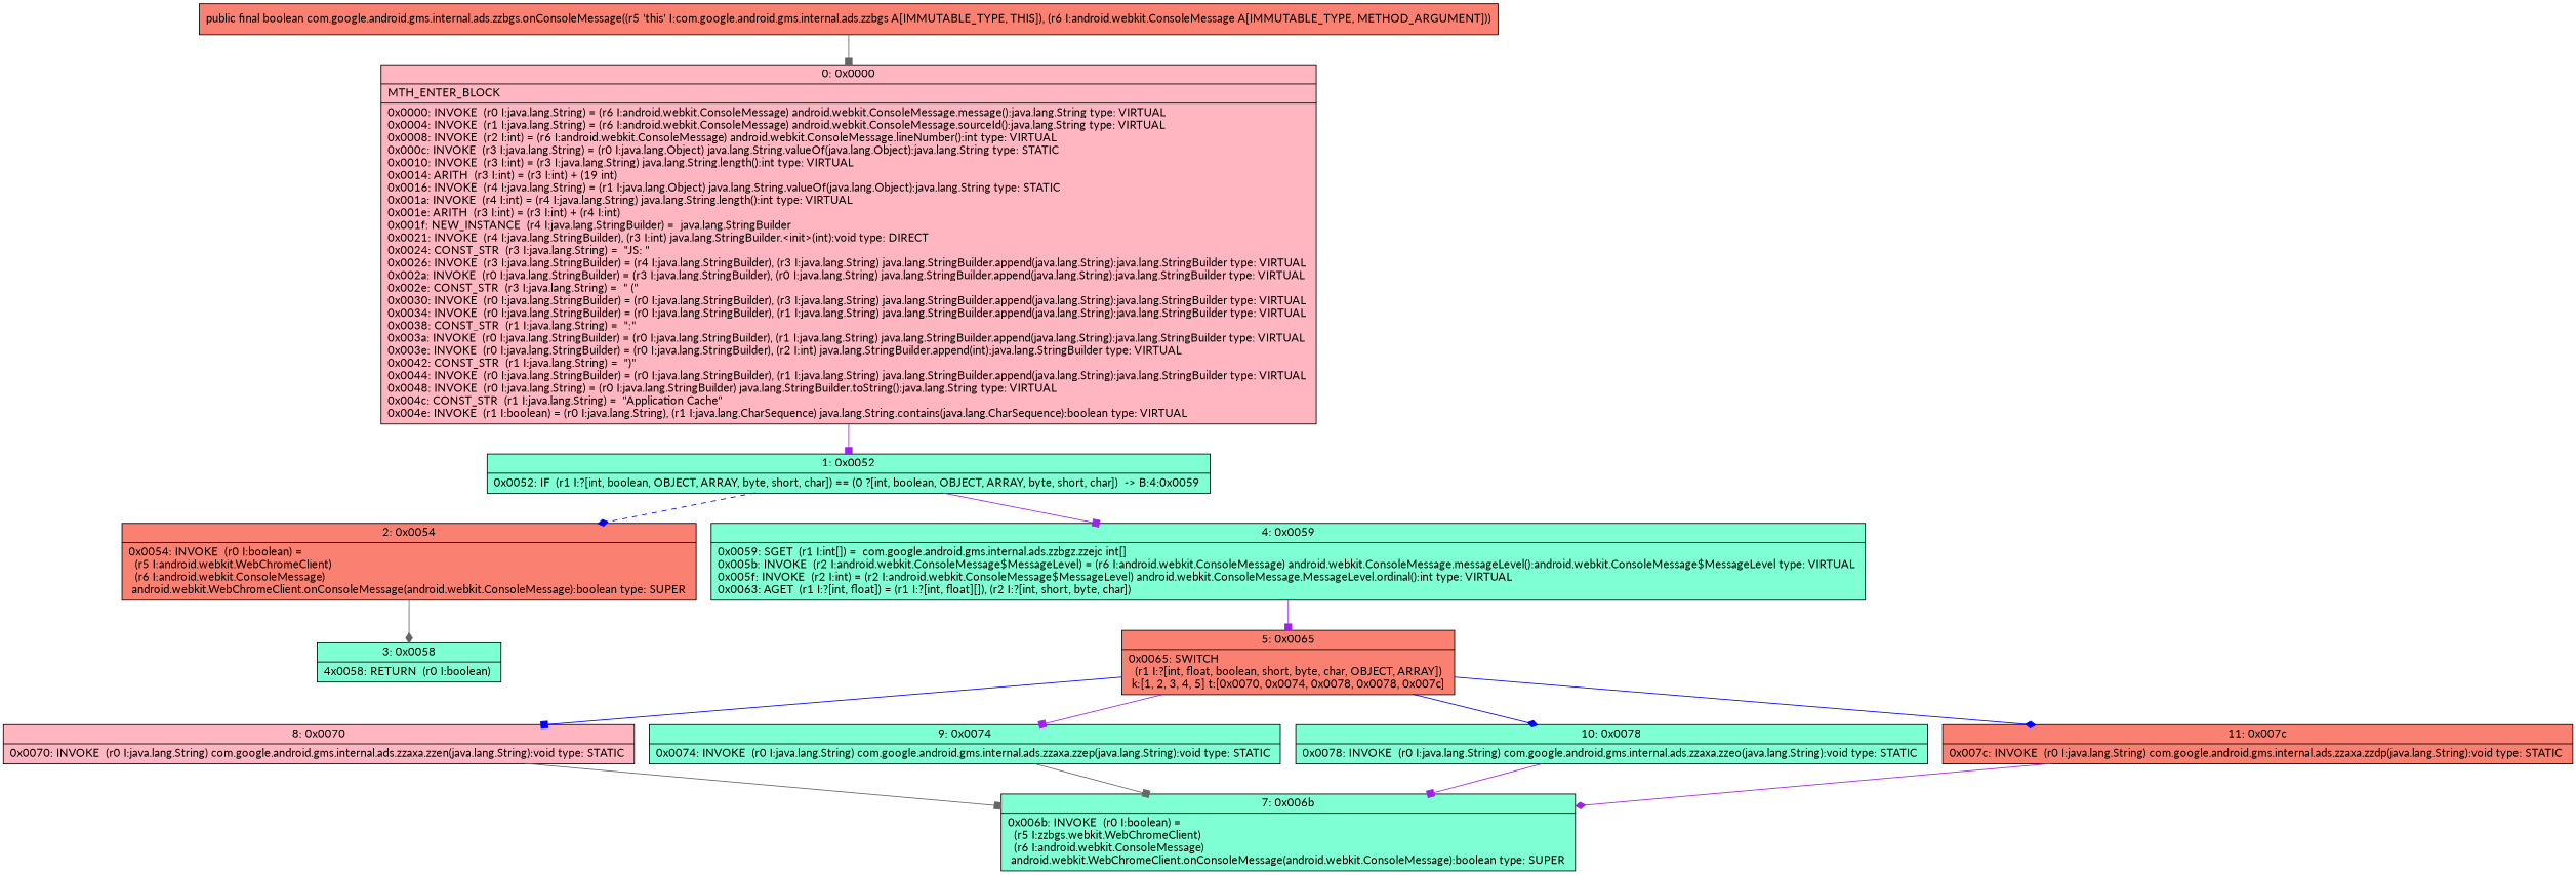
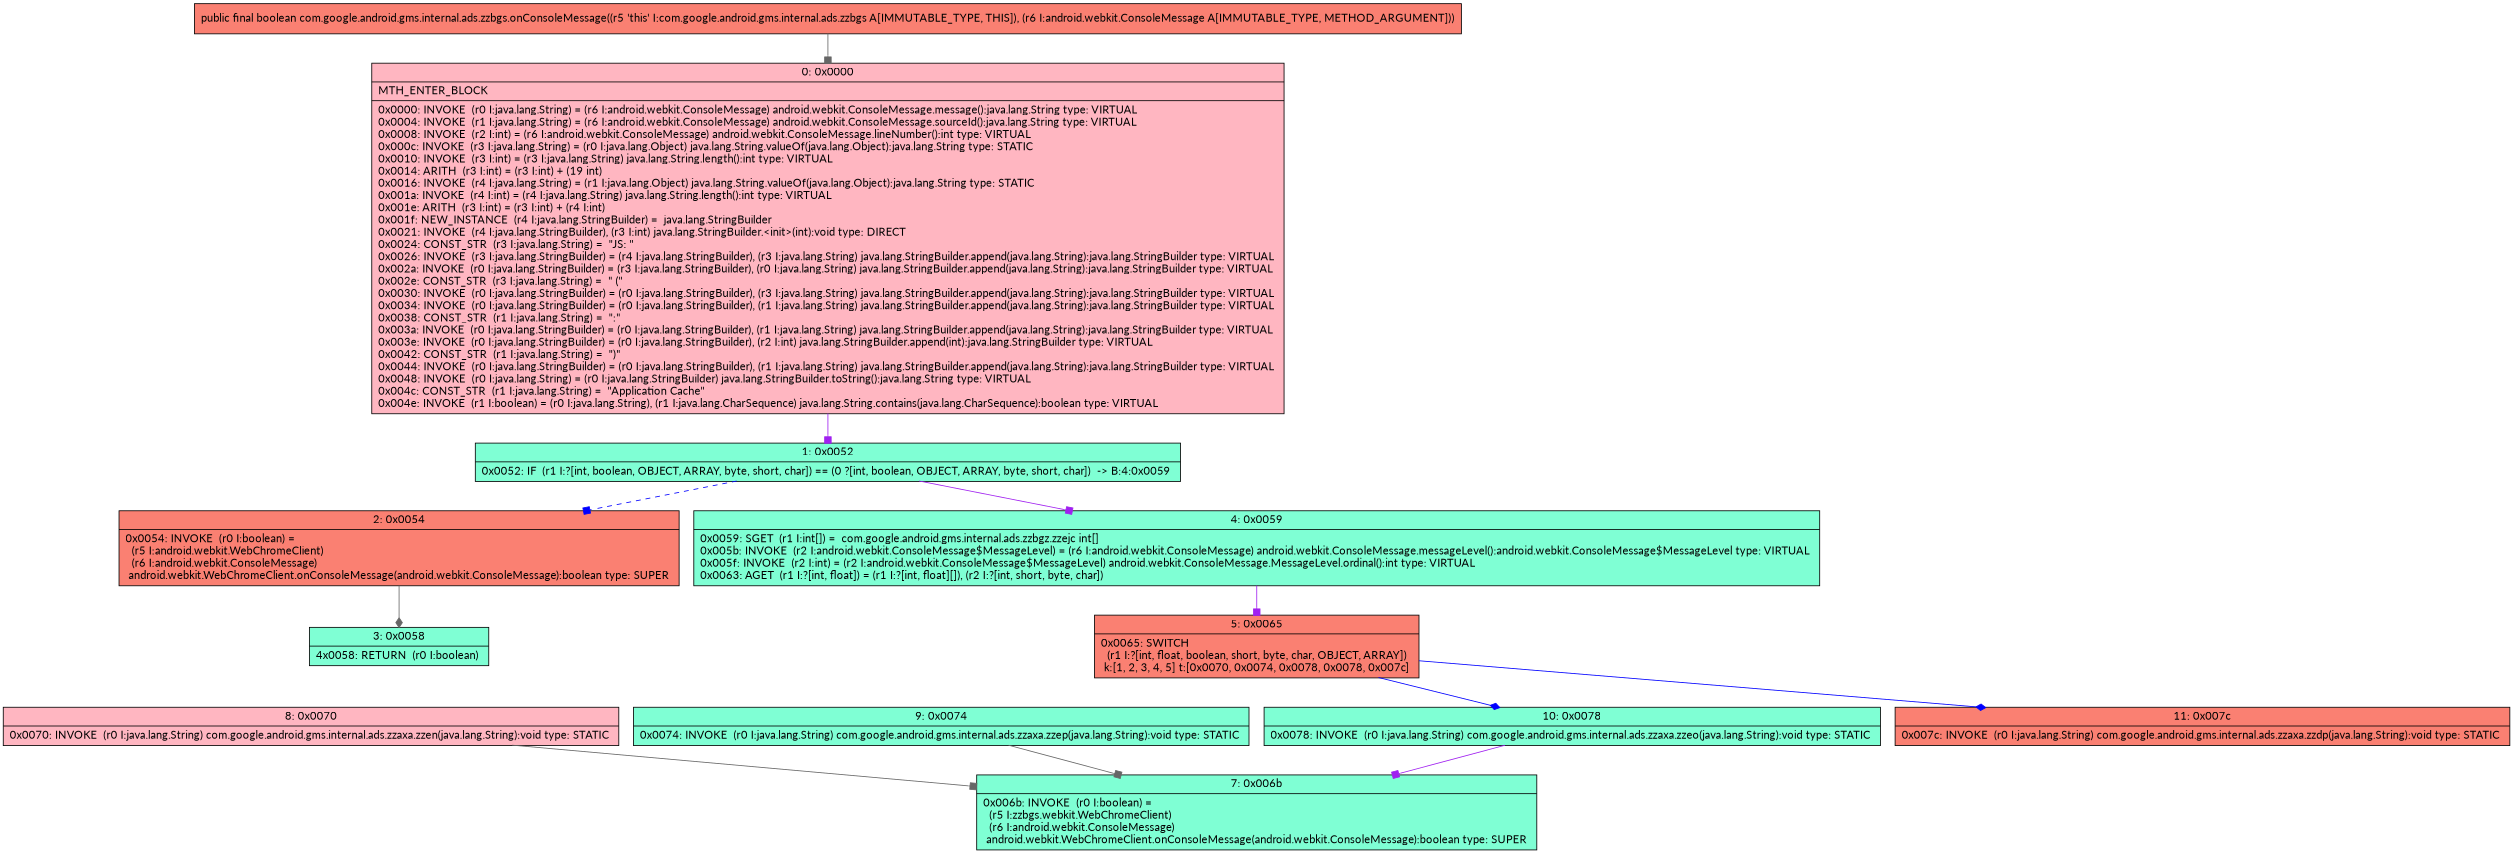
  digraph {
    fontname=Lato
    node [fillcolor=aquamarine fontname=Lato shape=record style=filled]
    edge [arrowhead=box color=purple fontname=Lato]
    n1 [fillcolor=lightpink label="{0\:\ 0x0000|MTH_ENTER_BLOCK\l|0x0000: INVOKE  (r0 I:java.lang.String) = (r6 I:android.webkit.ConsoleMessage) android.webkit.ConsoleMessage.message():java.lang.String type: VIRTUAL \l0x0004: INVOKE  (r1 I:java.lang.String) = (r6 I:android.webkit.ConsoleMessage) android.webkit.ConsoleMessage.sourceId():java.lang.String type: VIRTUAL \l0x0008: INVOKE  (r2 I:int) = (r6 I:android.webkit.ConsoleMessage) android.webkit.ConsoleMessage.lineNumber():int type: VIRTUAL \l0x000c: INVOKE  (r3 I:java.lang.String) = (r0 I:java.lang.Object) java.lang.String.valueOf(java.lang.Object):java.lang.String type: STATIC \l0x0010: INVOKE  (r3 I:int) = (r3 I:java.lang.String) java.lang.String.length():int type: VIRTUAL \l0x0014: ARITH  (r3 I:int) = (r3 I:int) + (19 int) \l0x0016: INVOKE  (r4 I:java.lang.String) = (r1 I:java.lang.Object) java.lang.String.valueOf(java.lang.Object):java.lang.String type: STATIC \l0x001a: INVOKE  (r4 I:int) = (r4 I:java.lang.String) java.lang.String.length():int type: VIRTUAL \l0x001e: ARITH  (r3 I:int) = (r3 I:int) + (r4 I:int) \l0x001f: NEW_INSTANCE  (r4 I:java.lang.StringBuilder) =  java.lang.StringBuilder \l0x0021: INVOKE  (r4 I:java.lang.StringBuilder), (r3 I:int) java.lang.StringBuilder.\<init\>(int):void type: DIRECT \l0x0024: CONST_STR  (r3 I:java.lang.String) =  \"JS: \" \l0x0026: INVOKE  (r3 I:java.lang.StringBuilder) = (r4 I:java.lang.StringBuilder), (r3 I:java.lang.String) java.lang.StringBuilder.append(java.lang.String):java.lang.StringBuilder type: VIRTUAL \l0x002a: INVOKE  (r0 I:java.lang.StringBuilder) = (r3 I:java.lang.StringBuilder), (r0 I:java.lang.String) java.lang.StringBuilder.append(java.lang.String):java.lang.StringBuilder type: VIRTUAL \l0x002e: CONST_STR  (r3 I:java.lang.String) =  \" (\" \l0x0030: INVOKE  (r0 I:java.lang.StringBuilder) = (r0 I:java.lang.StringBuilder), (r3 I:java.lang.String) java.lang.StringBuilder.append(java.lang.String):java.lang.StringBuilder type: VIRTUAL \l0x0034: INVOKE  (r0 I:java.lang.StringBuilder) = (r0 I:java.lang.StringBuilder), (r1 I:java.lang.String) java.lang.StringBuilder.append(java.lang.String):java.lang.StringBuilder type: VIRTUAL \l0x0038: CONST_STR  (r1 I:java.lang.String) =  \":\" \l0x003a: INVOKE  (r0 I:java.lang.StringBuilder) = (r0 I:java.lang.StringBuilder), (r1 I:java.lang.String) java.lang.StringBuilder.append(java.lang.String):java.lang.StringBuilder type: VIRTUAL \l0x003e: INVOKE  (r0 I:java.lang.StringBuilder) = (r0 I:java.lang.StringBuilder), (r2 I:int) java.lang.StringBuilder.append(int):java.lang.StringBuilder type: VIRTUAL \l0x0042: CONST_STR  (r1 I:java.lang.String) =  \")\" \l0x0044: INVOKE  (r0 I:java.lang.StringBuilder) = (r0 I:java.lang.StringBuilder), (r1 I:java.lang.String) java.lang.StringBuilder.append(java.lang.String):java.lang.StringBuilder type: VIRTUAL \l0x0048: INVOKE  (r0 I:java.lang.String) = (r0 I:java.lang.StringBuilder) java.lang.StringBuilder.toString():java.lang.String type: VIRTUAL \l0x004c: CONST_STR  (r1 I:java.lang.String) =  \"Application Cache\" \l0x004e: INVOKE  (r1 I:boolean) = (r0 I:java.lang.String), (r1 I:java.lang.CharSequence) java.lang.String.contains(java.lang.CharSequence):boolean type: VIRTUAL \l}"]
    n2 [label="{1\:\ 0x0052|0x0052: IF  (r1 I:?[int, boolean, OBJECT, ARRAY, byte, short, char]) == (0 ?[int, boolean, OBJECT, ARRAY, byte, short, char])  \-\> B:4:0x0059 \l}"]
    n3 [fillcolor=salmon label="{2\:\ 0x0054|0x0054: INVOKE  (r0 I:boolean) = \l  (r5 I:android.webkit.WebChromeClient)\l  (r6 I:android.webkit.ConsoleMessage)\l android.webkit.WebChromeClient.onConsoleMessage(android.webkit.ConsoleMessage):boolean type: SUPER \l}"]
    n4 [label="{4\:\ 0x0059|0x0059: SGET  (r1 I:int[]) =  com.google.android.gms.internal.ads.zzbgz.zzejc int[] \l0x005b: INVOKE  (r2 I:android.webkit.ConsoleMessage$MessageLevel) = (r6 I:android.webkit.ConsoleMessage) android.webkit.ConsoleMessage.messageLevel():android.webkit.ConsoleMessage$MessageLevel type: VIRTUAL \l0x005f: INVOKE  (r2 I:int) = (r2 I:android.webkit.ConsoleMessage$MessageLevel) android.webkit.ConsoleMessage.MessageLevel.ordinal():int type: VIRTUAL \l0x0063: AGET  (r1 I:?[int, float]) = (r1 I:?[int, float][]), (r2 I:?[int, short, byte, char]) \l}"]
    n5 [label="{3\:\ 0x0058|4x0058: RETURN  (r0 I:boolean) \l}"]
    n6 [fillcolor=salmon label="{5\:\ 0x0065|0x0065: SWITCH  \l  (r1 I:?[int, float, boolean, short, byte, char, OBJECT, ARRAY])\l k:[1, 2, 3, 4, 5] t:[0x0070, 0x0074, 0x0078, 0x0078, 0x007c] \l}"]
    n7 [fillcolor=lightpink label="{8\:\ 0x0070|0x0070: INVOKE  (r0 I:java.lang.String) com.google.android.gms.internal.ads.zzaxa.zzen(java.lang.String):void type: STATIC \l}"]
    n8 [label="{9\:\ 0x0074|0x0074: INVOKE  (r0 I:java.lang.String) com.google.android.gms.internal.ads.zzaxa.zzep(java.lang.String):void type: STATIC \l}"]
    n9 [label="{10\:\ 0x0078|0x0078: INVOKE  (r0 I:java.lang.String) com.google.android.gms.internal.ads.zzaxa.zzeo(java.lang.String):void type: STATIC \l}"]
    n10 [fillcolor=salmon label="{11\:\ 0x007c|0x007c: INVOKE  (r0 I:java.lang.String) com.google.android.gms.internal.ads.zzaxa.zzdp(java.lang.String):void type: STATIC \l}"]
    n11 [label="{7\:\ 0x006b|0x006b: INVOKE  (r0 I:boolean) = \l  (r5 I:zzbgs.webkit.WebChromeClient)\l  (r6 I:android.webkit.ConsoleMessage)\l android.webkit.WebChromeClient.onConsoleMessage(android.webkit.ConsoleMessage):boolean type: SUPER \l}"]
    n12 [fillcolor=salmon label="{public final boolean com.google.android.gms.internal.ads.zzbgs.onConsoleMessage((r5 'this' I:com.google.android.gms.internal.ads.zzbgs A[IMMUTABLE_TYPE, THIS]), (r6 I:android.webkit.ConsoleMessage A[IMMUTABLE_TYPE, METHOD_ARGUMENT])) }"]
    n1 -> n2
-   n2 -> n3 [arrowhead=diamond color=blue style=dashed]
+   n2 -> n3 [color=blue style=dashed]
    n2 -> n4
    n3 -> n5 [arrowhead=diamond color=gray40]
    n4 -> n6
-   n6 -> n7 [color=blue]
-   n6 -> n8
    n6 -> n9 [arrowhead=diamond color=blue]
    n6 -> n10 [arrowhead=diamond color=blue]
    n7 -> n11 [color=gray40]
    n8 -> n11 [color=gray40]
    n9 -> n11
-   n10 -> n11 [arrowhead=diamond]
    n12 -> n1 [color=gray40]
  }
